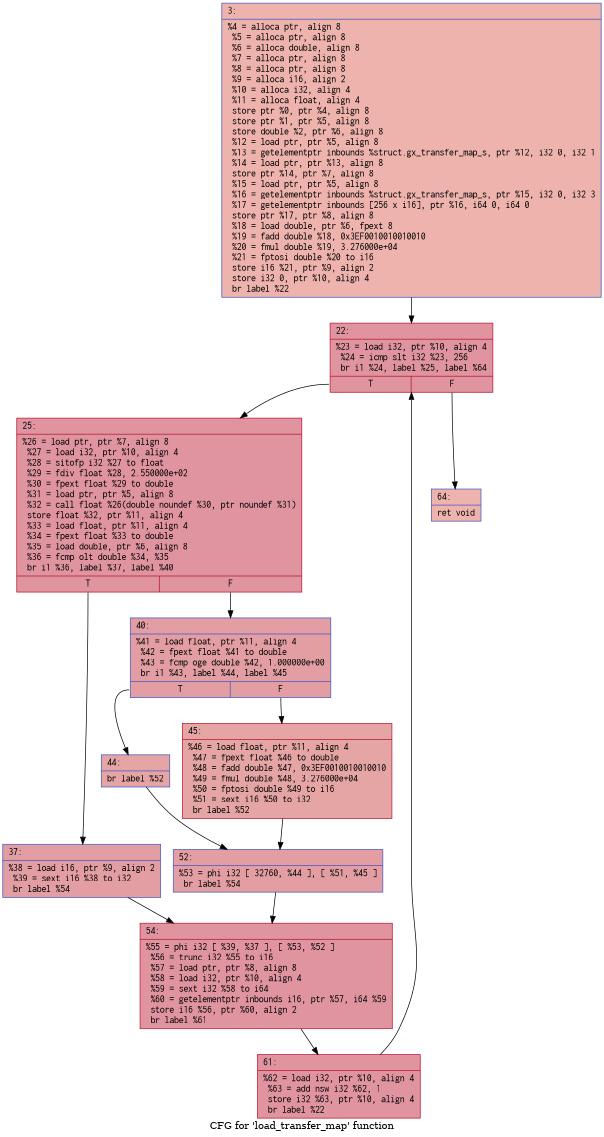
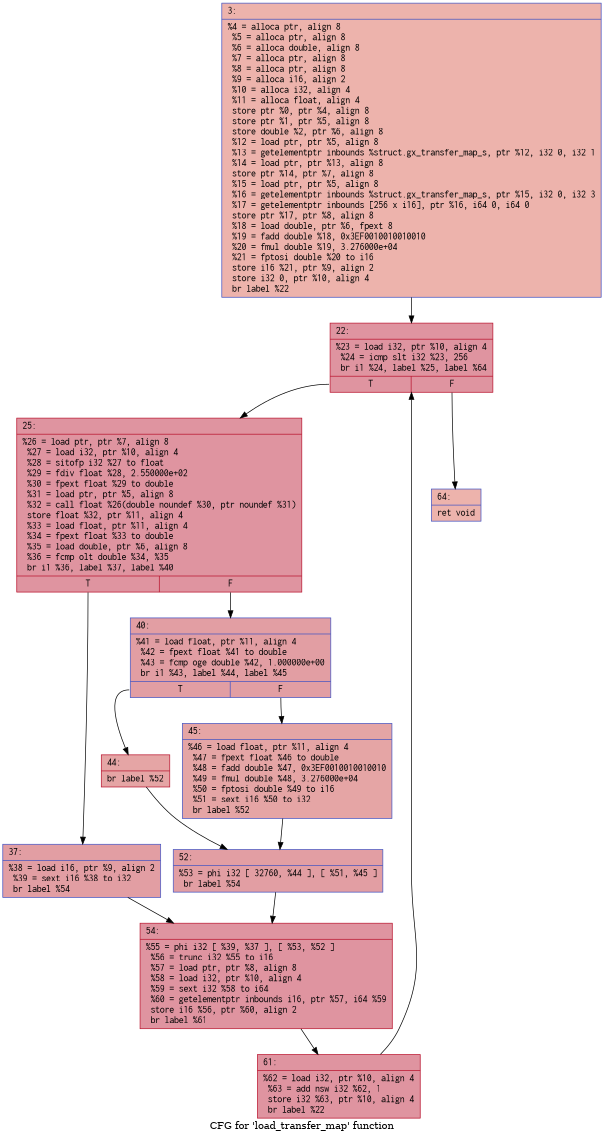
  digraph {
    label="CFG for 'load_transfer_map' function"
    node [color="#3d50c3ff" fillcolor="#b70d2870" fontname=Courier shape=record style=filled]
    n1 [fillcolor="#d6524470" label="{3:\l|  %4 = alloca ptr, align 8\l  %5 = alloca ptr, align 8\l  %6 = alloca double, align 8\l  %7 = alloca ptr, align 8\l  %8 = alloca ptr, align 8\l  %9 = alloca i16, align 2\l  %10 = alloca i32, align 4\l  %11 = alloca float, align 4\l  store ptr %0, ptr %4, align 8\l  store ptr %1, ptr %5, align 8\l  store double %2, ptr %6, align 8\l  %12 = load ptr, ptr %5, align 8\l  %13 = getelementptr inbounds %struct.gx_transfer_map_s, ptr %12, i32 0, i32 1\l  %14 = load ptr, ptr %13, align 8\l  store ptr %14, ptr %7, align 8\l  %15 = load ptr, ptr %5, align 8\l  %16 = getelementptr inbounds %struct.gx_transfer_map_s, ptr %15, i32 0, i32 3\l  %17 = getelementptr inbounds [256 x i16], ptr %16, i64 0, i64 0\l  store ptr %17, ptr %8, align 8\l  %18 = load double, ptr %6, fpext 8\l  %19 = fadd double %18, 0x3EF0010010010010\l  %20 = fmul double %19, 3.276000e+04\l  %21 = fptosi double %20 to i16\l  store i16 %21, ptr %9, align 2\l  store i32 0, ptr %10, align 4\l  br label %22\l}"]
    n2 [color="#b70d28ff" label="{22:\l|  %23 = load i32, ptr %10, align 4\l  %24 = icmp slt i32 %23, 256\l  br i1 %24, label %25, label %64\l|{<s0>T|<s1>F}}"]
    n3 [color="#b70d28ff" label="{25:\l|  %26 = load ptr, ptr %7, align 8\l  %27 = load i32, ptr %10, align 4\l  %28 = sitofp i32 %27 to float\l  %29 = fdiv float %28, 2.550000e+02\l  %30 = fpext float %29 to double\l  %31 = load ptr, ptr %5, align 8\l  %32 = call float %26(double noundef %30, ptr noundef %31)\l  store float %32, ptr %11, align 4\l  %33 = load float, ptr %11, align 4\l  %34 = fpext float %33 to double\l  %35 = load double, ptr %6, align 8\l  %36 = fcmp olt double %34, %35\l  br i1 %36, label %37, label %40\l|{<s0>T|<s1>F}}"]
    n4 [fillcolor="#d6524470" label="{64:\l|  ret void\l}"]
    n5 [fillcolor="#be242e70" label="{37:\l|  %38 = load i16, ptr %9, align 2\l  %39 = sext i16 %38 to i32\l  br label %54\l}"]
    n6 [fillcolor="#be242e70" label="{40:\l|  %41 = load float, ptr %11, align 4\l  %42 = fpext float %41 to double\l  %43 = fcmp oge double %42, 1.000000e+00\l  br i1 %43, label %44, label %45\l|{<s0>T|<s1>F}}"]
    n7 [color="#b70d28ff" label="{54:\l|  %55 = phi i32 [ %39, %37 ], [ %53, %52 ]\l  %56 = trunc i32 %55 to i16\l  %57 = load ptr, ptr %8, align 8\l  %58 = load i32, ptr %10, align 4\l  %59 = sext i32 %58 to i64\l  %60 = getelementptr inbounds i16, ptr %57, i64 %59\l  store i16 %56, ptr %60, align 2\l  br label %61\l}"]
-   n8 [fillcolor="#c5333470" label="{44:\l|  br label %52\l}"]
-   n9 [color="#b70d28ff" fillcolor="#c5333470" label="{45:\l|  %46 = load float, ptr %11, align 4\l  %47 = fpext float %46 to double\l  %48 = fadd double %47, 0x3EF0010010010010\l  %49 = fmul double %48, 3.276000e+04\l  %50 = fptosi double %49 to i16\l  %51 = sext i16 %50 to i32\l  br label %52\l}"]
+   n8 [color="#b70d28ff" fillcolor="#c5333470" label="{44:\l|  br label %52\l}"]
+   n9 [fillcolor="#c5333470" label="{45:\l|  %46 = load float, ptr %11, align 4\l  %47 = fpext float %46 to double\l  %48 = fadd double %47, 0x3EF0010010010010\l  %49 = fmul double %48, 3.276000e+04\l  %50 = fptosi double %49 to i16\l  %51 = sext i16 %50 to i32\l  br label %52\l}"]
    n10 [color="#b70d28ff" label="{61:\l|  %62 = load i32, ptr %10, align 4\l  %63 = add nsw i32 %62, 1\l  store i32 %63, ptr %10, align 4\l  br label %22\l}"]
    n11 [fillcolor="#be242e70" label="{52:\l|  %53 = phi i32 [ 32760, %44 ], [ %51, %45 ]\l  br label %54\l}"]
    n1 -> n2
    n2 -> n3 [tailport=s0]
    n2 -> n4 [tailport=s1]
    n3 -> n5 [tailport=s0]
    n3 -> n6 [tailport=s1]
    n5 -> n7
    n6 -> n8 [tailport=s0]
    n6 -> n9 [tailport=s1]
    n7 -> n10
    n8 -> n11
    n9 -> n11
    n10 -> n2
    n11 -> n7
  }
